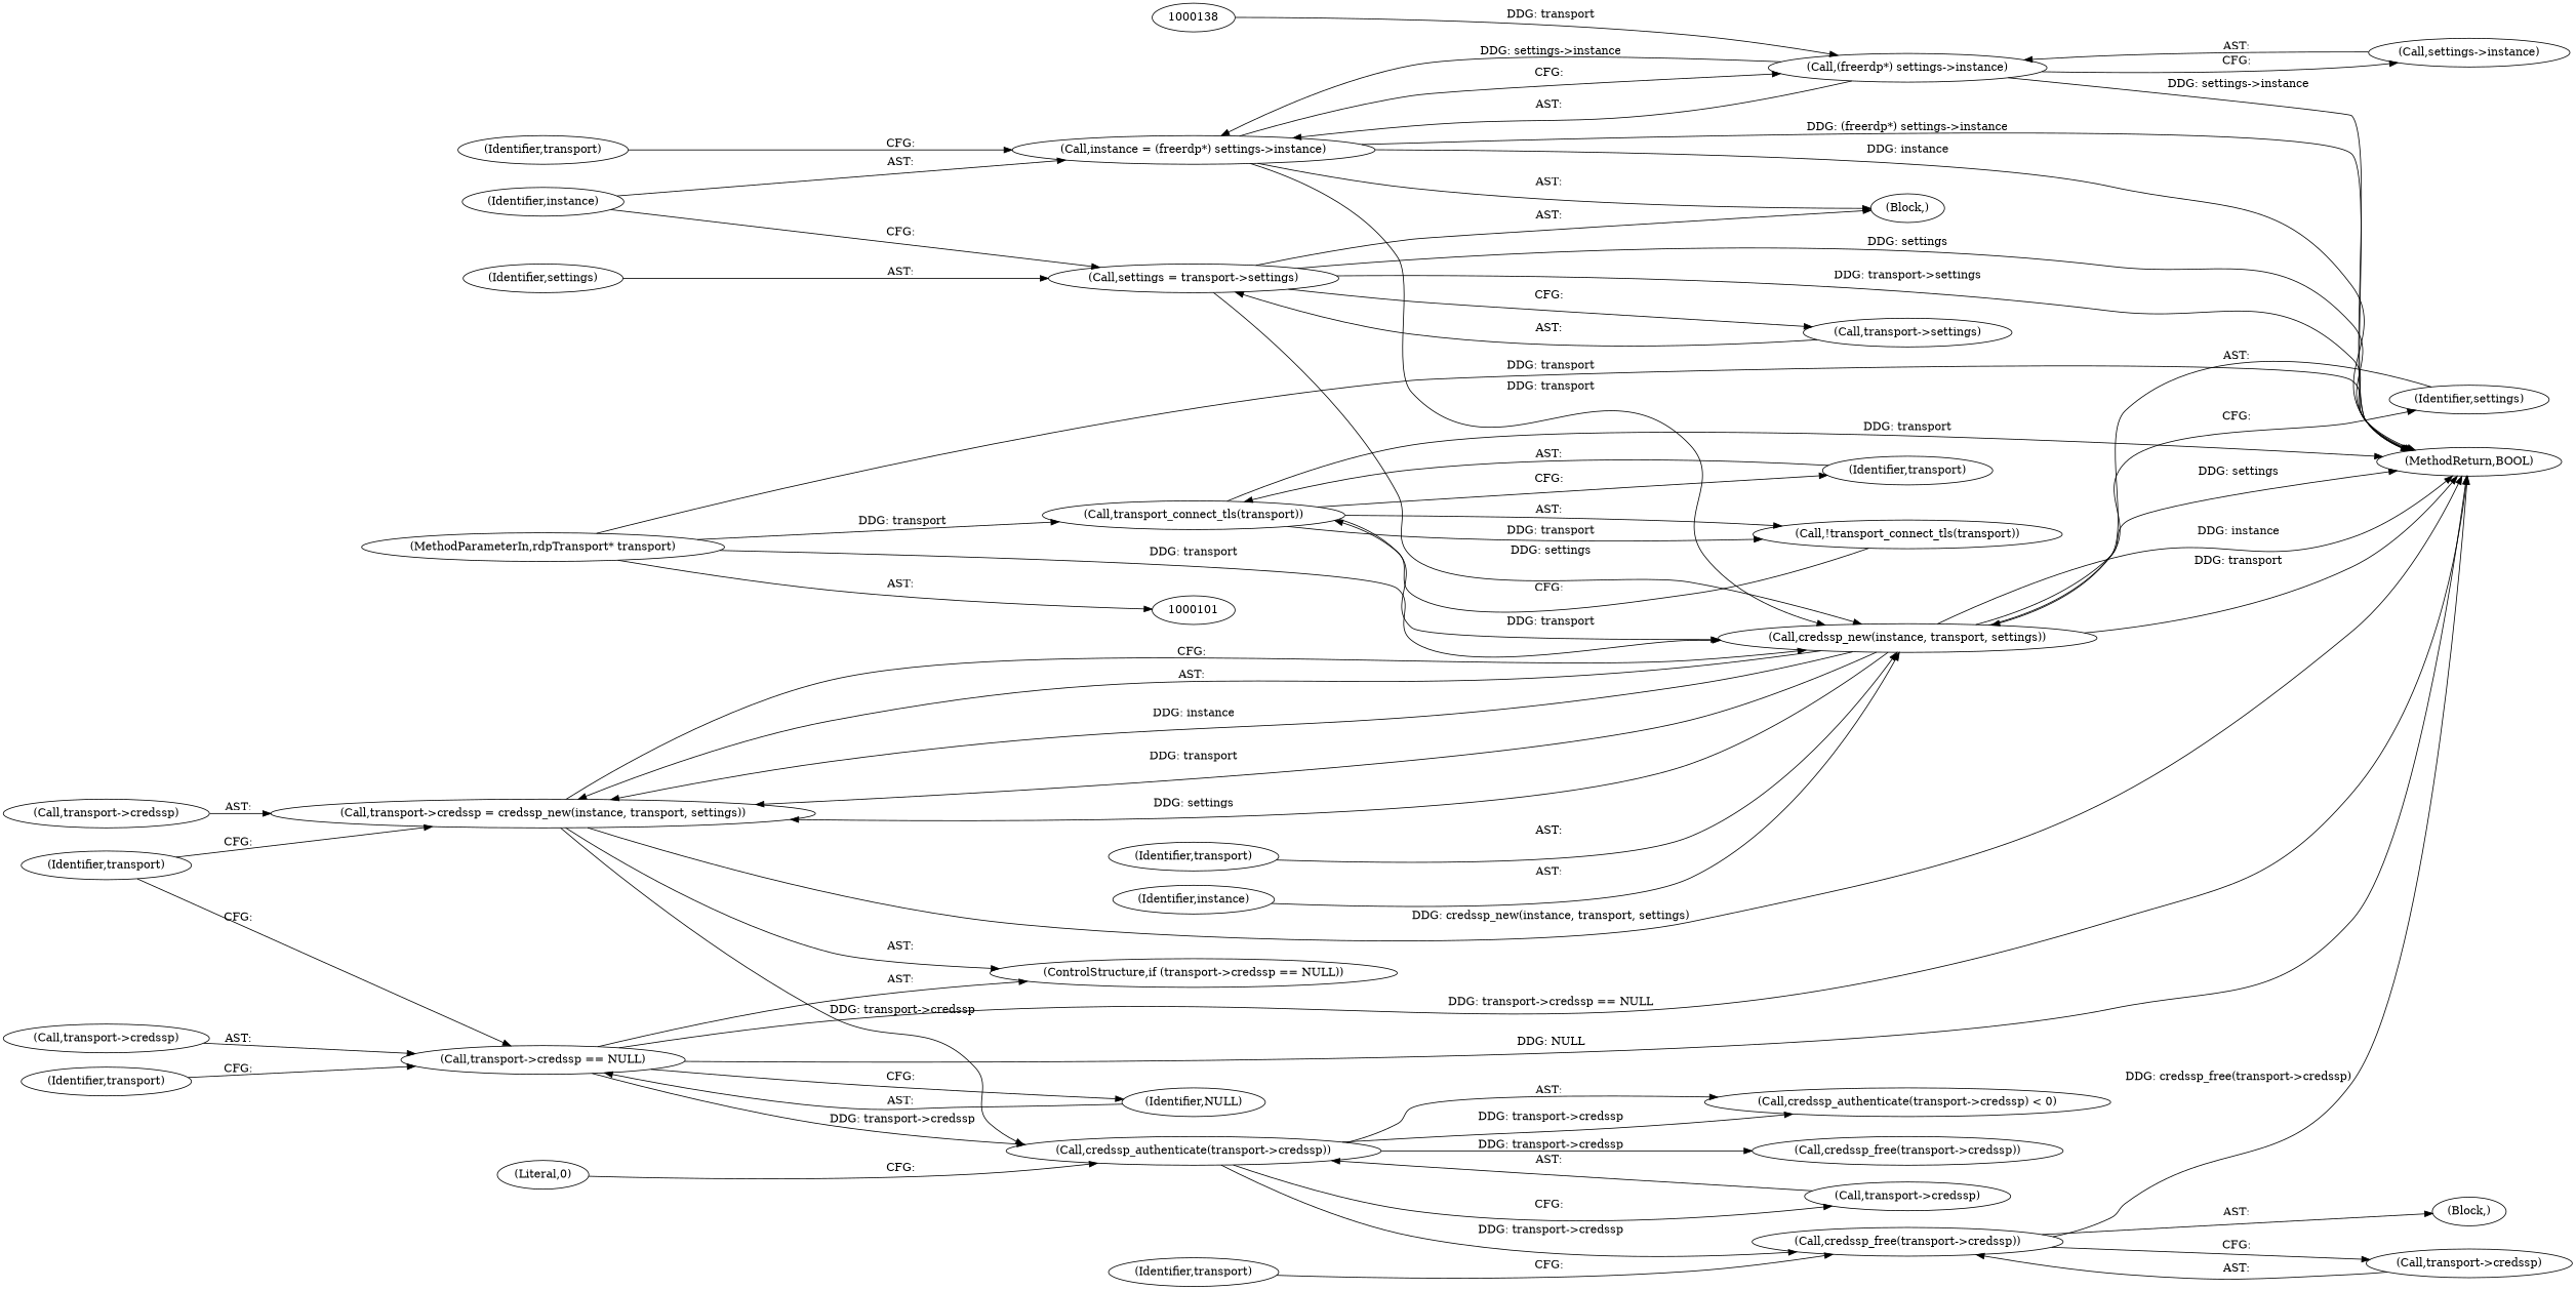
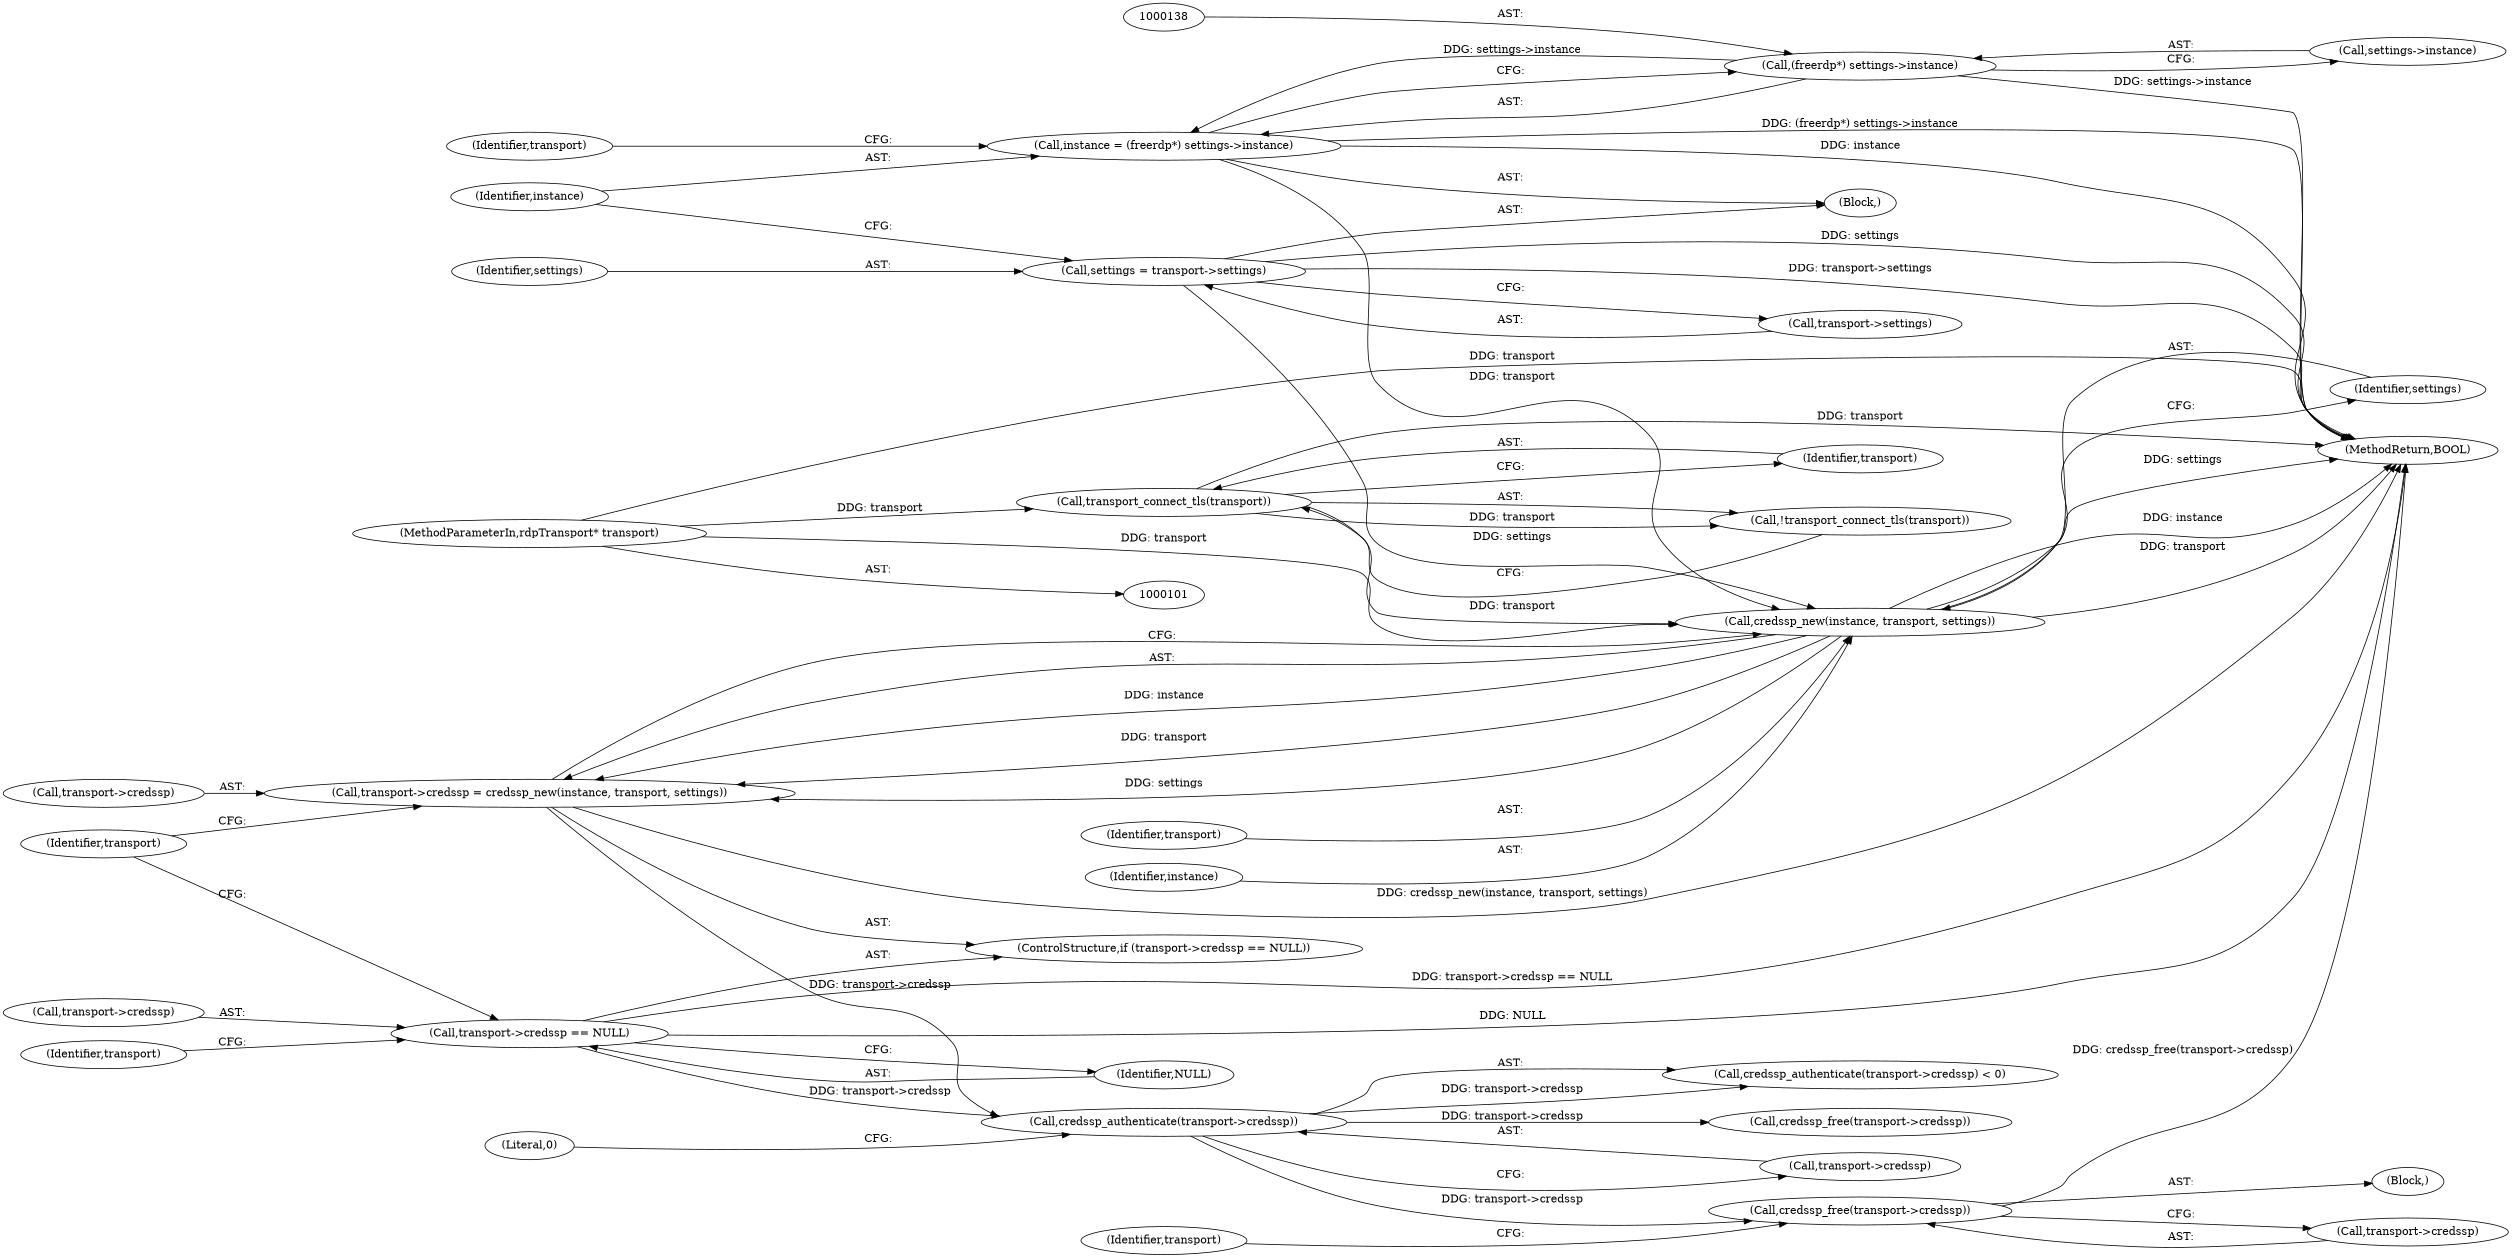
  digraph {
    rankdir=LR
    n1 [label="(Call,credssp_free(transport->credssp))"]
    n2 [label="(MethodReturn,BOOL)"]
    n3 [label="(Block,)"]
    n4 [label="(Call,transport->credssp)"]
    n5 [label="(Call,credssp_authenticate(transport->credssp))"]
    n6 [label="(Call,credssp_free(transport->credssp))"]
    n7 [label="(Call,transport->credssp)"]
    n8 [label="(Call,credssp_authenticate(transport->credssp) < 0)"]
    n9 [label="(Call,transport->credssp == NULL)"]
    n10 [label="(ControlStructure,if (transport->credssp == NULL))"]
    n11 [label="(Identifier,NULL)"]
    n12 [label="(Call,transport->credssp = credssp_new(instance, transport, settings))"]
    n13 [label="(Call,credssp_new(instance, transport, settings))"]
    n14 [label="(Identifier,settings)"]
    n15 [label="(Call,instance = (freerdp*) settings->instance)"]
    n16 [label="(Call,(freerdp*) settings->instance)"]
    n17 [label="(Block,)"]
    n18 [label="(Call,settings->instance)"]
    n19 [label="(Call,transport_connect_tls(transport))"]
    n20 [label="(Identifier,transport)"]
    n21 [label="(Call,!transport_connect_tls(transport))"]
    n22 [label="(MethodParameterIn,rdpTransport* transport)"]
    1000101
    n24 [label="(Call,settings = transport->settings)"]
    n25 [label="(Call,transport->settings)"]
    n26 [label="(Identifier,transport)"]
    n27 [label="(Identifier,transport)"]
    n28 [label="(Call,transport->credssp)"]
    n29 [label="(Literal,0)"]
    n30 [label="(Call,transport->credssp)"]
    n31 [label="(Identifier,instance)"]
    n32 [label="(Identifier,transport)"]
    n33 [label="(Identifier,transport)"]
    n34 [label="(Identifier,transport)"]
    n35 [label="(Identifier,instance)"]
    n36 [label="(Identifier,settings)"]
    1000138
    n1 -> n2 [label="DDG: credssp_free(transport->credssp)"]
    n1 -> n3 [label="AST: "]
    n1 -> n4 [label="CFG: "]
    n4 -> n1 [label="AST: "]
    n5 -> n1 [label="DDG: transport->credssp"]
    n5 -> n6 [label="DDG: transport->credssp"]
    n5 -> n7 [label="CFG: "]
    n5 -> n8 [label="AST: "]
    n5 -> n8 [label="DDG: transport->credssp"]
    n7 -> n5 [label="AST: "]
    n9 -> n2 [label="DDG: transport->credssp == NULL"]
    n9 -> n2 [label="DDG: NULL"]
    n9 -> n5 [label="DDG: transport->credssp"]
    n9 -> n10 [label="AST: "]
    n9 -> n11 [label="CFG: "]
    n11 -> n9 [label="AST: "]
    n12 -> n2 [label="DDG: credssp_new(instance, transport, settings)"]
    n12 -> n5 [label="DDG: transport->credssp"]
    n12 -> n10 [label="AST: "]
    n12 -> n13 [label="CFG: "]
    n13 -> n2 [label="DDG: transport"]
    n13 -> n2 [label="DDG: settings"]
    n13 -> n2 [label="DDG: instance"]
    n13 -> n12 [label="AST: "]
    n13 -> n12 [label="DDG: instance"]
    n13 -> n12 [label="DDG: transport"]
    n13 -> n12 [label="DDG: settings"]
    n13 -> n14 [label="CFG: "]
    n14 -> n13 [label="AST: "]
    n15 -> n2 [label="DDG: (freerdp*) settings->instance"]
    n15 -> n2 [label="DDG: instance"]
    n15 -> n13 [label="DDG: transport"]
    n15 -> n16 [label="CFG: "]
    n15 -> n17 [label="AST: "]
    n16 -> n2 [label="DDG: settings->instance"]
    n16 -> n15 [label="AST: "]
    n16 -> n15 [label="DDG: settings->instance"]
    n16 -> n18 [label="CFG: "]
    n18 -> n16 [label="AST: "]
    n19 -> n2 [label="DDG: transport"]
    n19 -> n13 [label="DDG: transport"]
    n19 -> n20 [label="CFG: "]
    n19 -> n21 [label="AST: "]
    n19 -> n21 [label="DDG: transport"]
    n20 -> n19 [label="AST: "]
    n21 -> n19 [label="CFG: "]
    n22 -> n2 [label="DDG: transport"]
    n22 -> n13 [label="DDG: transport"]
    n22 -> n19 [label="DDG: transport"]
    n22 -> 1000101 [label="AST: "]
    n24 -> n2 [label="DDG: transport->settings"]
    n24 -> n2 [label="DDG: settings"]
    n24 -> n13 [label="DDG: settings"]
    n24 -> n17 [label="AST: "]
    n24 -> n25 [label="CFG: "]
    n25 -> n24 [label="AST: "]
    n26 -> n15 [label="CFG: "]
    n27 -> n13 [label="AST: "]
    n28 -> n12 [label="AST: "]
    n29 -> n5 [label="CFG: "]
    n30 -> n9 [label="AST: "]
    n31 -> n13 [label="AST: "]
    n32 -> n9 [label="CFG: "]
    n33 -> n1 [label="CFG: "]
    n34 -> n9 [label="CFG: "]
    n34 -> n12 [label="CFG: "]
    n35 -> n15 [label="AST: "]
    n35 -> n24 [label="CFG: "]
    n36 -> n24 [label="AST: "]
-   1000138 -> n16 [label="DDG: transport"]
+   1000138 -> n16 [label="AST: "]
  }
